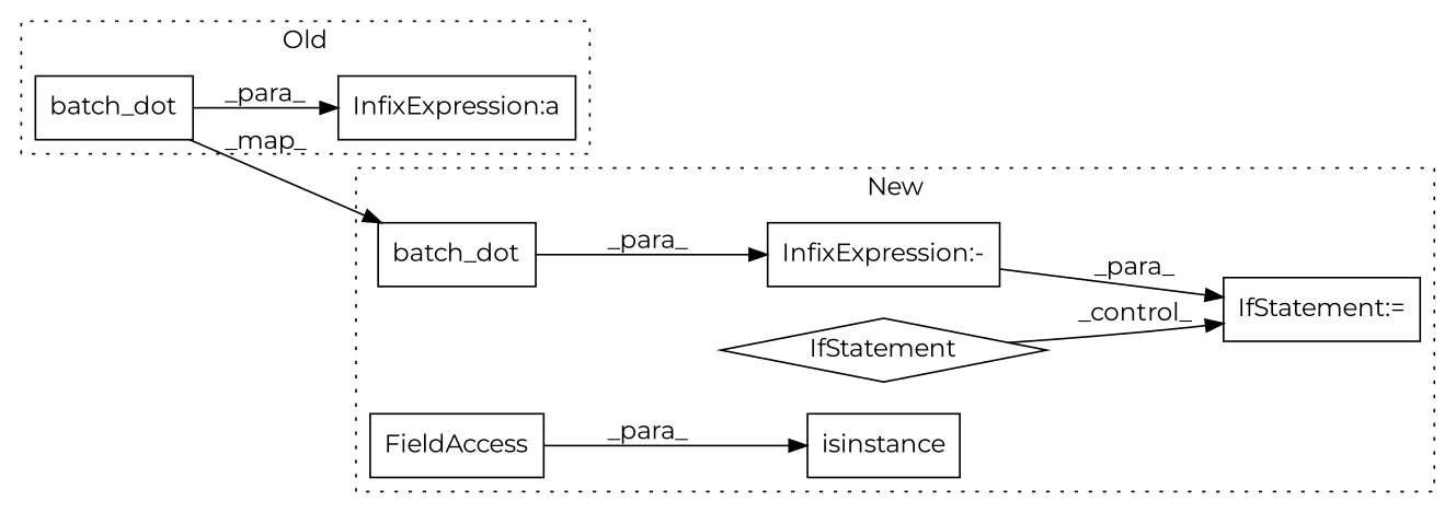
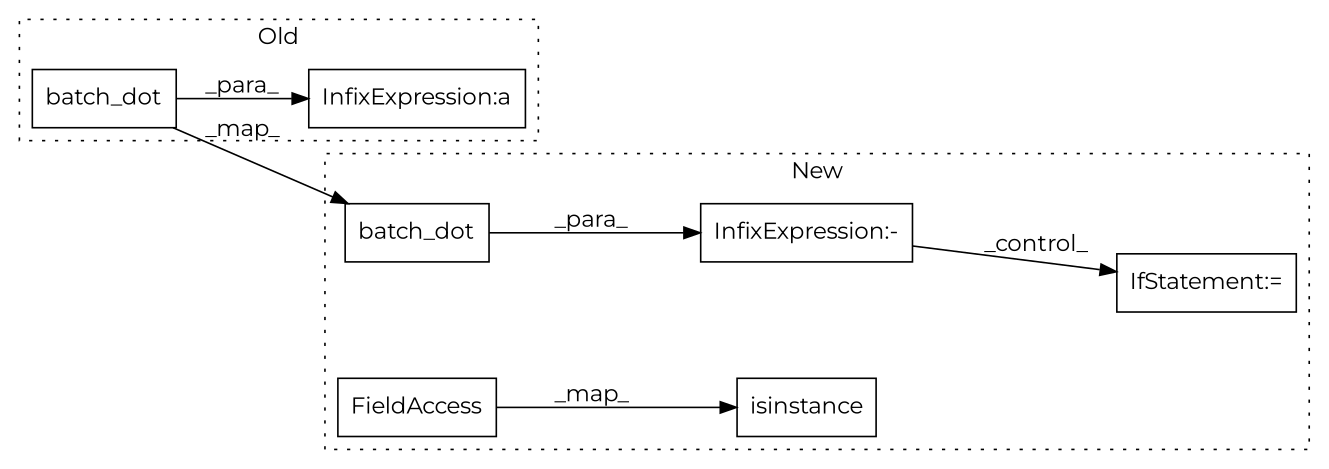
  digraph {
    fontname=Montserrat
    rankdir=LR
    node [a=32 fontname=Montserrat l="10,1" shape=box]
    edge [fontname=Montserrat]
    n1 [label=batch_dot s="10668,10695"]
    n2 [a=27 l=3 label="InfixExpression:a" s=10648]
    n3 [label=batch_dot s="10641,10668"]
    n4 [a=7 l=2 label="IfStatement:=" s=10725]
    n5 [l="11,1" label=isinstance s="10679,10708"]
    n6 [a=38 l=1 label="InfixExpression:-" s=10631]
-   n7 [a=25 l="4,2" label=IfStatement s="10675,10709" shape=diamond]
    n8 [a=22 l=13 label=FieldAccess s=10695]
    subgraph cluster_1 {
      label=Old
      style=dotted
      n1
      n2
    }
    subgraph cluster_2 {
      label=New
      style=dotted
      n3
      n4
      n5
      n6
-     n7
      n8
    }
    n1 -> n2 [label=_para_]
    n1 -> n3 [label=_map_]
    n3 -> n6 [label=_para_]
-   n6 -> n4 [label=_para_]
-   n7 -> n4 [label=_control_]
-   n8 -> n5 [label=_para_]
+   n6 -> n4 [label=_control_]
+   n8 -> n5 [label=_map_]
  }
